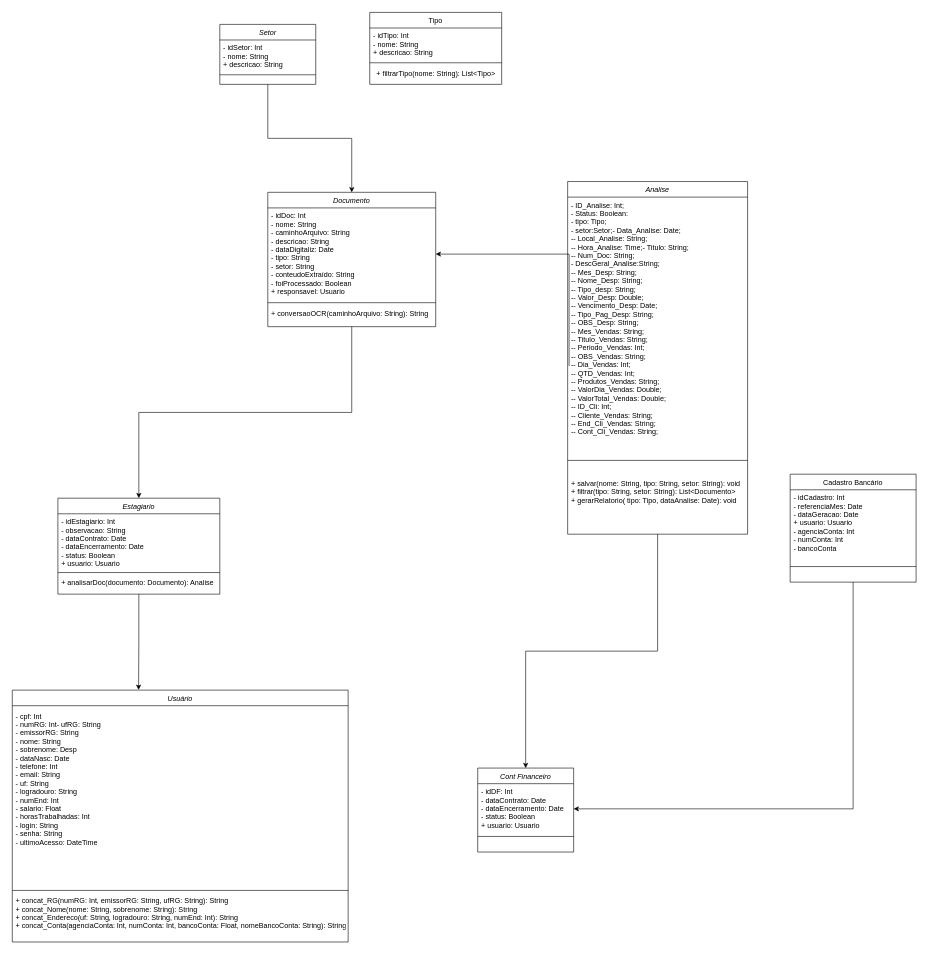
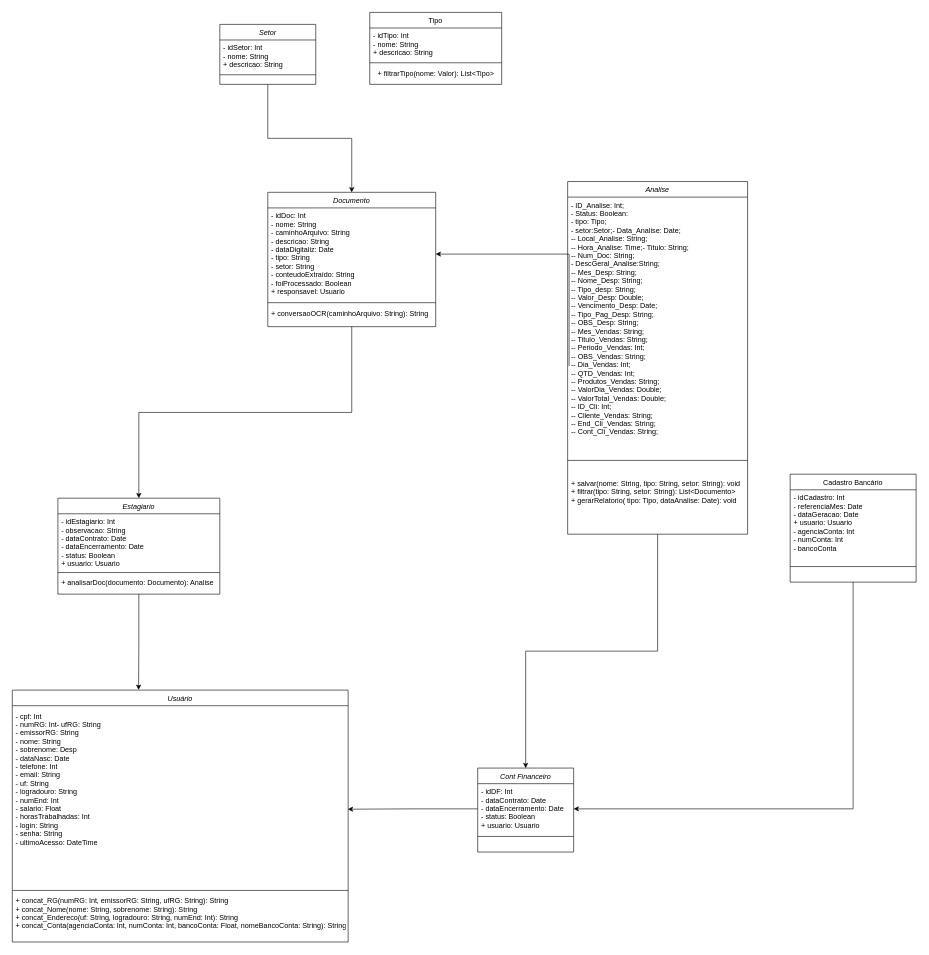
  <mxCell id="0" />
  <mxCell id="1" parent="0" />
  <mxCell id="2" value="Estagiario" style="swimlane;fontStyle=2;align=center;verticalAlign=top;childLayout=stackLayout;horizontal=1;startSize=26;horizontalStack=0;resizeParent=1;resizeLast=0;collapsible=1;marginBottom=0;rounded=0;shadow=0;strokeWidth=1;" parent="1" vertex="1"><mxGeometry x="96" y="830" width="270" height="160" as="geometry"><mxRectangle x="230" y="140" width="160" height="26" as="alternateBounds" /></mxGeometry></mxCell>
  <mxCell id="3" value="- idEstagiario: Int&#10;- observacao: String&#10;- dataContrato: Date&#10;- dataEncerramento: Date&#10;- status: Boolean&#10;+ usuario: Usuario" style="text;align=left;verticalAlign=top;spacingLeft=4;spacingRight=4;overflow=hidden;rotatable=0;points=[[0,0.5],[1,0.5]];portConstraint=eastwest;rounded=0;shadow=0;html=0;" parent="2" vertex="1"><mxGeometry y="26" width="270" height="94" as="geometry" /></mxCell>
  <mxCell id="4" value="" style="line;html=1;strokeWidth=1;align=left;verticalAlign=middle;spacingTop=-1;spacingLeft=3;spacingRight=3;rotatable=0;labelPosition=right;points=[];portConstraint=eastwest;" parent="2" vertex="1"><mxGeometry y="120" width="270" height="8" as="geometry" /></mxCell>
  <mxCell id="5" value="+ analisarDoc(documento: Documento): Analise" style="text;align=left;verticalAlign=top;spacingLeft=4;spacingRight=4;overflow=hidden;rotatable=0;points=[[0,0.5],[1,0.5]];portConstraint=eastwest;" parent="2" vertex="1"><mxGeometry y="128" width="270" height="26" as="geometry" /></mxCell>
  <mxCell id="6" value="Tipo" style="swimlane;fontStyle=0;align=center;verticalAlign=top;childLayout=stackLayout;horizontal=1;startSize=26;horizontalStack=0;resizeParent=1;resizeLast=0;collapsible=1;marginBottom=0;rounded=0;shadow=0;strokeWidth=1;" parent="1" vertex="1"><mxGeometry x="616" y="20" width="220" height="120" as="geometry"><mxRectangle x="340" y="380" width="170" height="26" as="alternateBounds" /></mxGeometry></mxCell>
  <mxCell id="7" value="- idTipo: Int&#10;- nome: String&#10;+ descricao: String" style="text;align=left;verticalAlign=top;spacingLeft=4;spacingRight=4;overflow=hidden;rotatable=0;points=[[0,0.5],[1,0.5]];portConstraint=eastwest;" parent="6" vertex="1"><mxGeometry y="26" width="220" height="54" as="geometry" /></mxCell>
  <mxCell id="8" value="" style="line;html=1;strokeWidth=1;align=left;verticalAlign=middle;spacingTop=-1;spacingLeft=3;spacingRight=3;rotatable=0;labelPosition=right;points=[];portConstraint=eastwest;" parent="6" vertex="1"><mxGeometry y="80" width="220" height="8" as="geometry" /></mxCell>
- <mxCell id="9" value="+ filtrarTipo(nome: String): List&amp;lt;Tipo&amp;gt;" style="text;html=1;align=center;verticalAlign=middle;resizable=0;points=[];autosize=1;strokeColor=none;fillColor=none;" parent="6" vertex="1"><mxGeometry y="88" width="220" height="30" as="geometry" /></mxCell>
+ <mxCell id="9" value="+ filtrarTipo(nome: Valor): List&amp;lt;Tipo&amp;gt;" style="text;html=1;align=center;verticalAlign=middle;resizable=0;points=[];autosize=1;strokeColor=none;fillColor=none;" parent="6" vertex="1"><mxGeometry y="88" width="220" height="30" as="geometry" /></mxCell>
  <mxCell id="10" style="edgeStyle=orthogonalEdgeStyle;rounded=0;orthogonalLoop=1;jettySize=auto;html=1;exitX=0.5;exitY=1;exitDx=0;exitDy=0;entryX=1;entryY=0.5;entryDx=0;entryDy=0;" parent="1" source="11" target="16" edge="1"><mxGeometry relative="1" as="geometry" /></mxCell>
  <mxCell id="11" value="Cadastro Bancário&#10;" style="swimlane;fontStyle=0;align=center;verticalAlign=top;childLayout=stackLayout;horizontal=1;startSize=26;horizontalStack=0;resizeParent=1;resizeLast=0;collapsible=1;marginBottom=0;rounded=0;shadow=0;strokeWidth=1;" parent="1" vertex="1"><mxGeometry x="1317" y="790" width="210" height="180" as="geometry"><mxRectangle x="550" y="140" width="160" height="26" as="alternateBounds" /></mxGeometry></mxCell>
  <mxCell id="12" value="- idCadastro: Int&#10;- referenciaMes: Date&#10;- dataGeracao: Date&#10;+ usuario: Usuario&#10;- agenciaConta: Int&#10;- numConta: Int&#10;- bancoConta" style="text;align=left;verticalAlign=top;spacingLeft=4;spacingRight=4;overflow=hidden;rotatable=0;points=[[0,0.5],[1,0.5]];portConstraint=eastwest;rounded=0;shadow=0;html=0;" parent="11" vertex="1"><mxGeometry y="26" width="210" height="124" as="geometry" /></mxCell>
  <mxCell id="13" value="" style="line;html=1;strokeWidth=1;align=left;verticalAlign=middle;spacingTop=-1;spacingLeft=3;spacingRight=3;rotatable=0;labelPosition=right;points=[];portConstraint=eastwest;" parent="11" vertex="1"><mxGeometry y="150" width="210" height="8" as="geometry" /></mxCell>
  <mxCell id="14" value="&#10;" style="text;align=left;verticalAlign=top;spacingLeft=4;spacingRight=4;overflow=hidden;rotatable=0;points=[[0,0.5],[1,0.5]];portConstraint=eastwest;" parent="11" vertex="1"><mxGeometry y="158" width="210" height="12" as="geometry" /></mxCell>
  <mxCell id="15" value="Cont Financeiro" style="swimlane;fontStyle=2;align=center;verticalAlign=top;childLayout=stackLayout;horizontal=1;startSize=26;horizontalStack=0;resizeParent=1;resizeLast=0;collapsible=1;marginBottom=0;rounded=0;shadow=0;strokeWidth=1;" parent="1" vertex="1"><mxGeometry x="796" y="1280" width="160" height="140" as="geometry"><mxRectangle x="230" y="140" width="160" height="26" as="alternateBounds" /></mxGeometry></mxCell>
  <mxCell id="16" value="- idDF: Int&#10;- dataContrato: Date&#10;- dataEncerramento: Date&#10;- status: Boolean&#10;+ usuario: Usuario&#10;" style="text;align=left;verticalAlign=top;spacingLeft=4;spacingRight=4;overflow=hidden;rotatable=0;points=[[0,0.5],[1,0.5]];portConstraint=eastwest;rounded=0;shadow=0;html=0;" parent="15" vertex="1"><mxGeometry y="26" width="160" height="84" as="geometry" /></mxCell>
  <mxCell id="17" value="" style="line;html=1;strokeWidth=1;align=left;verticalAlign=middle;spacingTop=-1;spacingLeft=3;spacingRight=3;rotatable=0;labelPosition=right;points=[];portConstraint=eastwest;" parent="15" vertex="1"><mxGeometry y="110" width="160" height="8" as="geometry" /></mxCell>
  <mxCell id="18" style="edgeStyle=orthogonalEdgeStyle;rounded=0;orthogonalLoop=1;jettySize=auto;html=1;exitX=0.5;exitY=1;exitDx=0;exitDy=0;entryX=0.5;entryY=0;entryDx=0;entryDy=0;" parent="1" source="19" target="15" edge="1"><mxGeometry relative="1" as="geometry" /></mxCell>
  <mxCell id="19" value="Analise" style="swimlane;fontStyle=2;align=center;verticalAlign=top;childLayout=stackLayout;horizontal=1;startSize=26;horizontalStack=0;resizeParent=1;resizeLast=0;collapsible=1;marginBottom=0;rounded=0;shadow=0;strokeWidth=1;" parent="1" vertex="1"><mxGeometry x="946" y="302" width="300" height="588" as="geometry"><mxRectangle x="230" y="140" width="160" height="26" as="alternateBounds" /></mxGeometry></mxCell>
  <mxCell id="20" value="- ID_Analise: Int;&#10;- Status: Boolean:&#10;- tipo: Tipo;&#10;- setor:Setor;- Data_Analise: Date;&#10;-- Local_Analise: String;&#10;-- Hora_Analise: Time;- Titulo: String;&#10;-- Num_Doc: String;&#10;- DescGeral_Analise:String;&#10;-- Mes_Desp: String;&#10;-- Nome_Desp: String;&#10;-- Tipo_desp: String;&#10;-- Valor_Desp: Double;&#10;-- Vencimento_Desp: Date;&#10;-- Tipo_Pag_Desp: String;&#10;-- OBS_Desp: String;&#10;-- Mes_Vendas: String;&#10;-- Titulo_Vendas: String;&#10;-- Periodo_Vendas: Int;&#10;-- OBS_Vendas: String;&#10;-- Dia_Vendas: Int;&#10;-- QTD_Vendas: Int;&#10;-- Produtos_Vendas: String;&#10;-- ValorDia_Vendas: Double;&#10;-- ValorTotal_Vendas: Double;&#10;-- ID_Cli: Int;&#10;-- Cliente_Vendas: String;&#10;-- End_Cli_Vendas: String;&#10;-- Cont_Cli_Vendas: String;&#10;" style="text;align=left;verticalAlign=top;spacingLeft=4;spacingRight=4;overflow=hidden;rotatable=0;points=[[0,0.5],[1,0.5]];portConstraint=eastwest;rounded=0;shadow=0;html=0;" parent="19" vertex="1"><mxGeometry y="26" width="300" height="414" as="geometry" /></mxCell>
  <mxCell id="21" value="" style="line;html=1;strokeWidth=1;align=left;verticalAlign=middle;spacingTop=-1;spacingLeft=3;spacingRight=3;rotatable=0;labelPosition=right;points=[];portConstraint=eastwest;" parent="19" vertex="1"><mxGeometry y="440" width="300" height="50" as="geometry" /></mxCell>
  <mxCell id="22" value="+ salvar(nome: String, tipo: String, setor: String): void&#10;+ filtrar(tipo: String, setor: String): List&lt;Documento&gt;&#10;+ gerarRelatorio( tipo: Tipo, dataAnalise: Date): void&#10;" style="text;align=left;verticalAlign=top;spacingLeft=4;spacingRight=4;overflow=hidden;rotatable=0;points=[[0,0.5],[1,0.5]];portConstraint=eastwest;" parent="19" vertex="1"><mxGeometry y="490" width="300" height="62" as="geometry" /></mxCell>
  <mxCell id="23" style="edgeStyle=orthogonalEdgeStyle;rounded=0;orthogonalLoop=1;jettySize=auto;html=1;exitX=0.5;exitY=1;exitDx=0;exitDy=0;entryX=0.5;entryY=0;entryDx=0;entryDy=0;" parent="1" source="24" target="28" edge="1"><mxGeometry relative="1" as="geometry" /></mxCell>
  <mxCell id="24" value="Setor" style="swimlane;fontStyle=2;align=center;verticalAlign=top;childLayout=stackLayout;horizontal=1;startSize=26;horizontalStack=0;resizeParent=1;resizeLast=0;collapsible=1;marginBottom=0;rounded=0;shadow=0;strokeWidth=1;" parent="1" vertex="1"><mxGeometry x="366" y="40" width="160" height="100" as="geometry"><mxRectangle x="230" y="140" width="160" height="26" as="alternateBounds" /></mxGeometry></mxCell>
  <mxCell id="25" value="- idSetor: Int&#10;- nome: String&#10;+ descricao: String" style="text;align=left;verticalAlign=top;spacingLeft=4;spacingRight=4;overflow=hidden;rotatable=0;points=[[0,0.5],[1,0.5]];portConstraint=eastwest;rounded=0;shadow=0;html=0;" parent="24" vertex="1"><mxGeometry y="26" width="160" height="54" as="geometry" /></mxCell>
  <mxCell id="26" value="" style="line;html=1;strokeWidth=1;align=left;verticalAlign=middle;spacingTop=-1;spacingLeft=3;spacingRight=3;rotatable=0;labelPosition=right;points=[];portConstraint=eastwest;" parent="24" vertex="1"><mxGeometry y="80" width="160" height="8" as="geometry" /></mxCell>
  <mxCell id="27" style="edgeStyle=orthogonalEdgeStyle;rounded=0;orthogonalLoop=1;jettySize=auto;html=1;exitX=0.5;exitY=1;exitDx=0;exitDy=0;entryX=0.5;entryY=0;entryDx=0;entryDy=0;" parent="1" source="28" target="2" edge="1"><mxGeometry relative="1" as="geometry" /></mxCell>
  <mxCell id="28" value="Documento" style="swimlane;fontStyle=2;align=center;verticalAlign=top;childLayout=stackLayout;horizontal=1;startSize=26;horizontalStack=0;resizeParent=1;resizeLast=0;collapsible=1;marginBottom=0;rounded=0;shadow=0;strokeWidth=1;" parent="1" vertex="1"><mxGeometry x="446" y="320" width="280" height="224" as="geometry"><mxRectangle x="230" y="140" width="160" height="26" as="alternateBounds" /></mxGeometry></mxCell>
  <mxCell id="29" value="- idDoc: Int&#10;- nome: String&#10;- caminhoArquivo: String&#10;- descricao: String&#10;- dataDigitaliz: Date&#10;- tipo: String&#10;- setor: String&#10;- conteudoExtraído: String&#10;- foiProcessado: Boolean&#10;+ responsavel: Usuario" style="text;align=left;verticalAlign=top;spacingLeft=4;spacingRight=4;overflow=hidden;rotatable=0;points=[[0,0.5],[1,0.5]];portConstraint=eastwest;rounded=0;shadow=0;html=0;" parent="28" vertex="1"><mxGeometry y="26" width="280" height="154" as="geometry" /></mxCell>
  <mxCell id="30" value="" style="line;html=1;strokeWidth=1;align=left;verticalAlign=middle;spacingTop=-1;spacingLeft=3;spacingRight=3;rotatable=0;labelPosition=right;points=[];portConstraint=eastwest;" parent="28" vertex="1"><mxGeometry y="180" width="280" height="8" as="geometry" /></mxCell>
  <mxCell id="31" value="+ conversaoOCR(caminhoArquivo: String): String" style="text;align=left;verticalAlign=top;spacingLeft=4;spacingRight=4;overflow=hidden;rotatable=0;points=[[0,0.5],[1,0.5]];portConstraint=eastwest;" parent="28" vertex="1"><mxGeometry y="188" width="280" height="26" as="geometry" /></mxCell>
  <mxCell id="32" value="Usuário" style="swimlane;fontStyle=2;align=center;verticalAlign=top;childLayout=stackLayout;horizontal=1;startSize=26;horizontalStack=0;resizeParent=1;resizeLast=0;collapsible=1;marginBottom=0;rounded=0;shadow=0;strokeWidth=1;" parent="1" vertex="1"><mxGeometry x="20" y="1150" width="560" height="420" as="geometry"><mxRectangle x="230" y="140" width="160" height="26" as="alternateBounds" /></mxGeometry></mxCell>
  <mxCell id="33" value="&#10;" style="text;align=left;verticalAlign=top;spacingLeft=4;spacingRight=4;overflow=hidden;rotatable=0;points=[[0,0.5],[1,0.5]];portConstraint=eastwest;" parent="32" vertex="1"><mxGeometry y="26" width="560" height="4" as="geometry" /></mxCell>
  <mxCell id="34" value="- cpf: Int&#10;- numRG: Int- ufRG: String&#10;- emissorRG: String&#10;- nome: String&#10;- sobrenome: Desp&#10;- dataNasc: Date&#10;- telefone: Int&#10;- email: String&#10;- uf: String&#10;- logradouro: String&#10;- numEnd: Int&#10;- salario: Float&#10;- horasTrabalhadas: Int&#10;- login: String&#10;- senha: String&#10;- ultimoAcesso: DateTime" style="text;align=left;verticalAlign=top;spacingLeft=4;spacingRight=4;overflow=hidden;rotatable=0;points=[[0,0.5],[1,0.5]];portConstraint=eastwest;rounded=0;shadow=0;html=0;" parent="32" vertex="1"><mxGeometry y="30" width="560" height="300" as="geometry" /></mxCell>
  <mxCell id="35" value="" style="line;html=1;strokeWidth=1;align=left;verticalAlign=middle;spacingTop=-1;spacingLeft=3;spacingRight=3;rotatable=0;labelPosition=right;points=[];portConstraint=eastwest;" parent="32" vertex="1"><mxGeometry y="330" width="560" height="8" as="geometry" /></mxCell>
  <mxCell id="36" value="+ concat_RG(numRG: Int, emissorRG: String, ufRG: String): String  &#10;+ concat_Nome(nome: String, sobrenome: String): String  &#10;+ concat_Endereco(uf: String, logradouro: String, numEnd: Int): String  &#10;+ concat_Conta(agenciaConta: Int, numConta: Int, bancoConta: Float, nomeBancoConta: String): String&#10;" style="text;align=left;verticalAlign=top;spacingLeft=4;spacingRight=4;overflow=hidden;rotatable=0;points=[[0,0.5],[1,0.5]];portConstraint=eastwest;" parent="32" vertex="1"><mxGeometry y="338" width="560" height="82" as="geometry" /></mxCell>
  <mxCell id="37" style="edgeStyle=orthogonalEdgeStyle;rounded=0;orthogonalLoop=1;jettySize=auto;html=1;exitX=1;exitY=0.5;exitDx=0;exitDy=0;" parent="32" source="36" target="36" edge="1"><mxGeometry relative="1" as="geometry" /></mxCell>
  <mxCell id="38" style="edgeStyle=orthogonalEdgeStyle;rounded=0;orthogonalLoop=1;jettySize=auto;html=1;exitX=0.008;exitY=0.68;exitDx=0;exitDy=0;entryX=1;entryY=0.5;entryDx=0;entryDy=0;exitPerimeter=0;" parent="1" source="20" target="29" edge="1"><mxGeometry relative="1" as="geometry"><Array as="points"><mxPoint x="948" y="423" /></Array></mxGeometry></mxCell>
+ <mxCell id="39" style="edgeStyle=orthogonalEdgeStyle;rounded=0;orthogonalLoop=1;jettySize=auto;html=1;exitX=0;exitY=0.5;exitDx=0;exitDy=0;entryX=0.999;entryY=0.562;entryDx=0;entryDy=0;entryPerimeter=0;" parent="1" source="16" target="34" edge="1"><mxGeometry relative="1" as="geometry" /></mxCell>
  <mxCell id="40" style="edgeStyle=orthogonalEdgeStyle;rounded=0;orthogonalLoop=1;jettySize=auto;html=1;exitX=0.5;exitY=1;exitDx=0;exitDy=0;entryX=0.376;entryY=-0.001;entryDx=0;entryDy=0;entryPerimeter=0;" parent="1" source="2" target="32" edge="1"><mxGeometry relative="1" as="geometry" /></mxCell>
